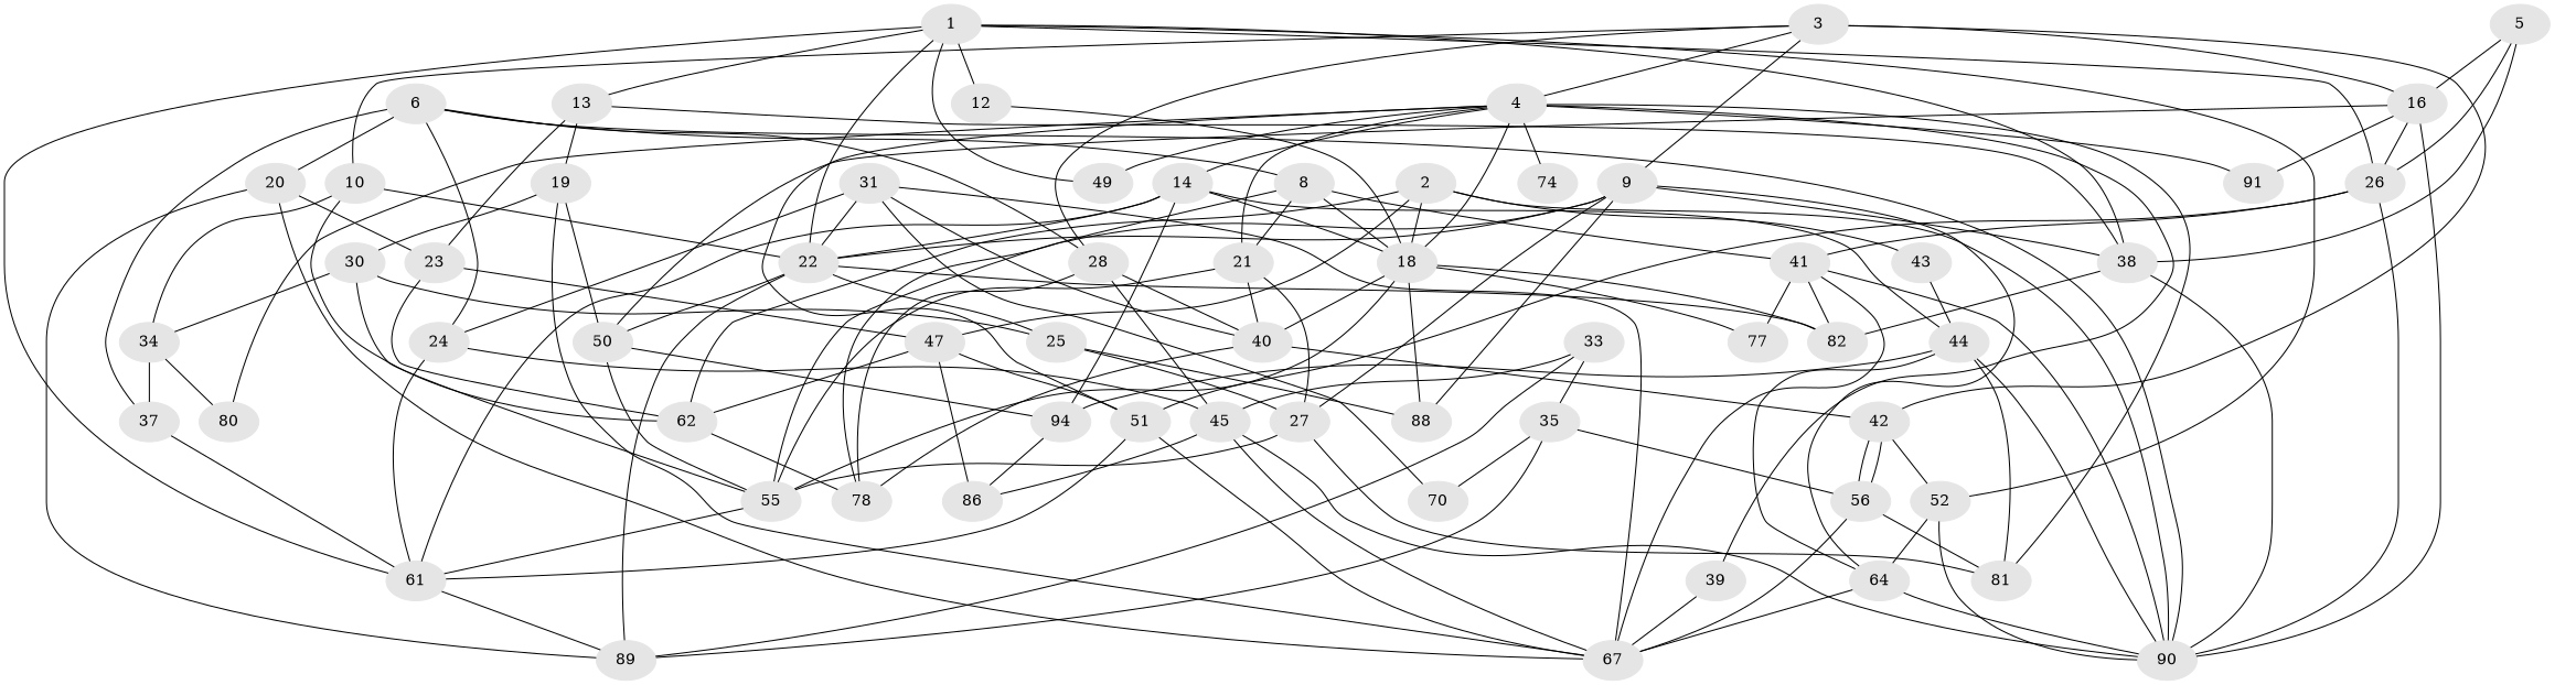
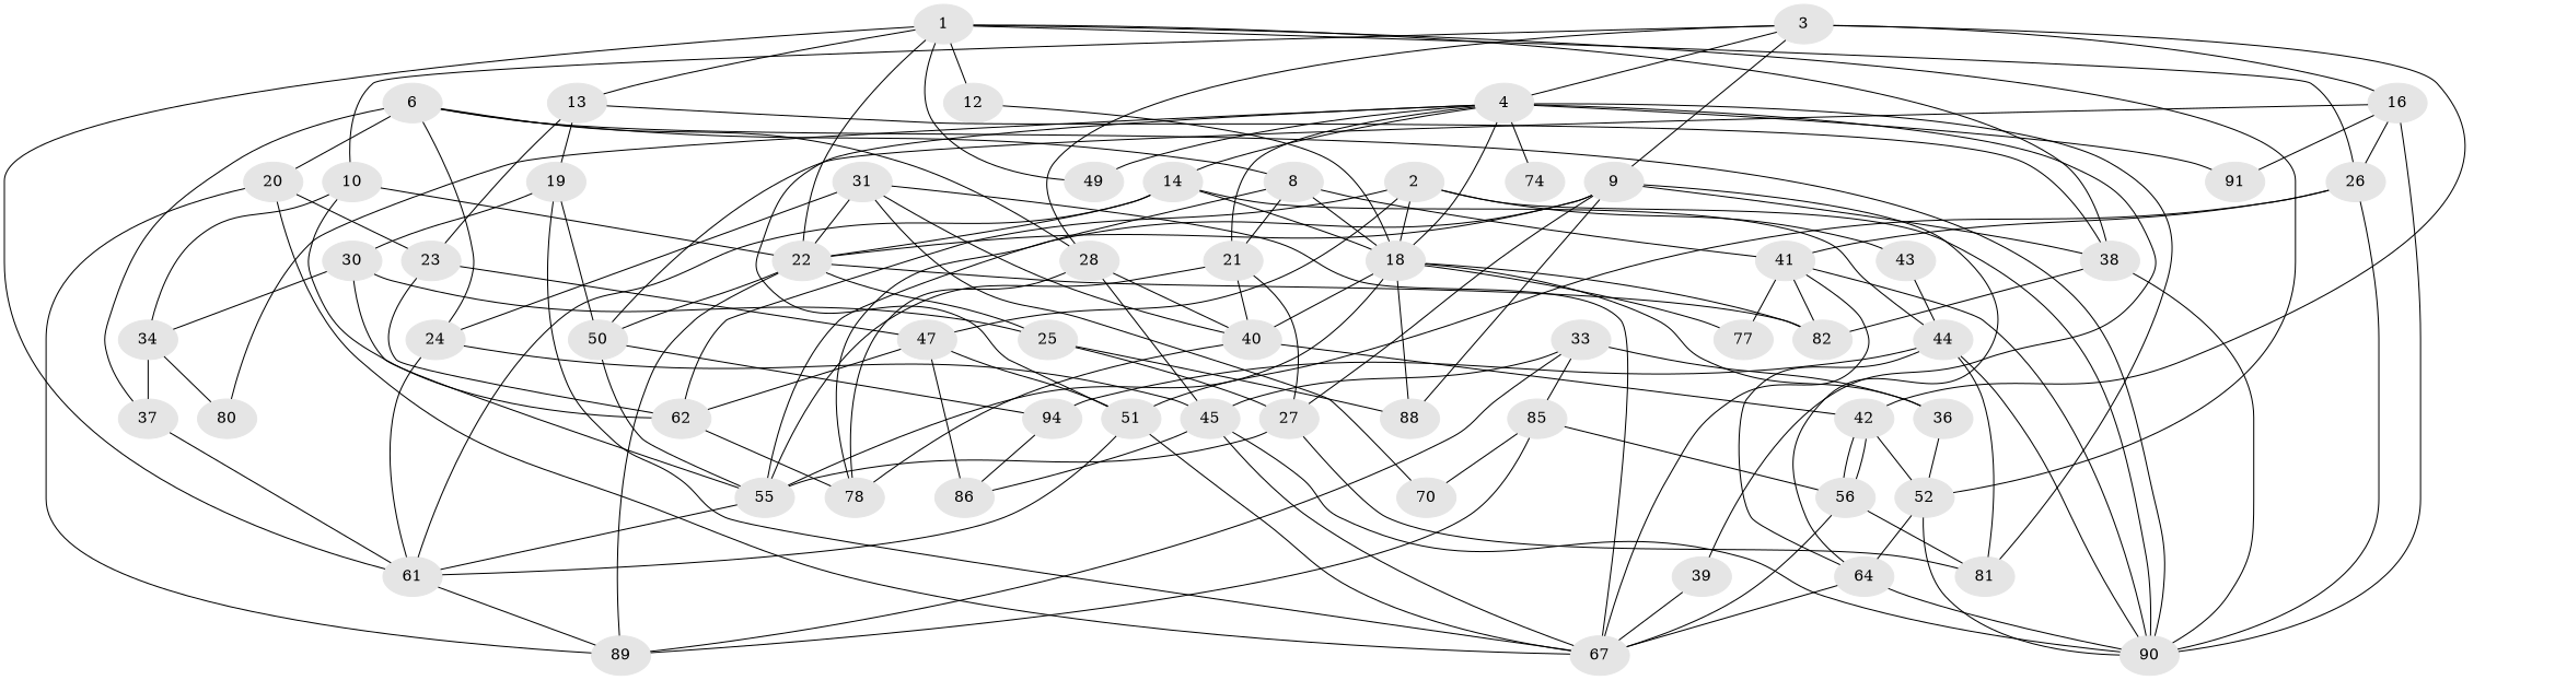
  graph {
    node [color=gray90 style=filled]
    1 [super="+15"]
    12
    13
    22 [super="+60"]
    26 [super="+87"]
    n6 [label=49]
    38 [super="+69"]
    52 [super="+77"]
    61 [super="+63"]
    18 [super="+84"]
    19
    23
    50 [super="+85"]
    82
    25 [super="+53"]
    89 [super="+93"]
    90 [super="+99"]
    51 [super="+54"]
    41 [super="+83"]
    64 [super="+68"]
    2 [super="+7"]
    43
    47 [super="+75"]
    62 [super="+92"]
    55 [super="+59"]
    88
    40 [super="+76"]
+   36
    n29 [label=77]
    44 [super="+49"]
    86
    78
    3 [super="+98"]
    4 [super="+96"]
    9 [super="+65"]
    10
    16 [super="+17"]
    28 [super="+46"]
    42 [super="+57"]
    14 [super="+79"]
    21
    39
    74
    80
    81
    91
    27 [super="+97"]
    34 [super="+66"]
    45 [super="+58"]
    56
    94
    67 [super="+71"]
-   5
    6 [super="+48"]
    8 [super="+31"]
    20 [super="+72"]
    24
    37
    n59 [label=31 super="+95"]
    70
    30
    33
-   35
+   35 [label=85]
    1 -- 12
    1 -- 13
    1 -- 22
    1 -- 26
    1 -- n6
    1 -- 38
    1 -- 52
    1 -- 61
    12 -- 18
    13 -- 38
    13 -- 19
    13 -- 23
    22 -- 50
    22 -- 82
    22 -- 25
    22 -- 89
    26 -- 90
    26 -- 51
    26 -- 41
    38 -- 82
    38 -- 90
    52 -- 90
    52 -- 64 [weight=2]
    61 -- 89
    18 -- 82
    18 -- 55
    18 -- 88
    18 -- 40
+   18 -- 36
    18 -- n29
    19 -- 50
    19 -- 67
    19 -- 30
    23 -- 47
    23 -- 62
    50 -- 55
    50 -- 94
    25 -- 88
    25 -- 27
    51 -- 61
    51 -- 67
    41 -- 82
    41 -- 90
    41 -- n29
    41 -- 67
    64 -- 90
    64 -- 67
    2 -- 18
    2 -- 90
    2 -- 43
    2 -- 47
    2 -- 62 [weight=2]
    43 -- 44
    47 -- 51
    47 -- 62
    47 -- 86 [weight=2]
    62 -- 78
    55 -- 61
    40 -- 78
    40 -- 42
+   36 -- 52
    44 -- 90
    44 -- 64
    44 -- 81
    44 -- 94
    3 -- 4
    3 -- 9
    3 -- 10
    3 -- 16
    3 -- 28
    3 -- 42
    4 -- n6
    4 -- 18
    4 -- 51
    4 -- 14
    4 -- 21
    4 -- 39
    4 -- 74 [weight=2]
    4 -- 80
    4 -- 81
    4 -- 91
    9 -- 22
    9 -- 38
    9 -- 64
    9 -- 55
    9 -- 88
    9 -- 27
    10 -- 22 [weight=2]
    10 -- 62
    10 -- 34
    16 -- 26
    16 -- 50
    16 -- 90
    16 -- 91
    28 -- 40
    28 -- 78
    28 -- 45
    42 -- 52
    42 -- 56
    42 -- 56
    14 -- 22
    14 -- 61
    14 -- 18
    14 -- 44
-   14 -- 94
    21 -- 55
    21 -- 40
    21 -- 27
    39 -- 67
    27 -- 55
    27 -- 81
    34 -- 80
    34 -- 37
    45 -- 90
    45 -- 86
    45 -- 67
    56 -- 81
    56 -- 67
    94 -- 86
-   5 -- 26
-   5 -- 38
-   5 -- 16
    6 -- 90
    6 -- 28
    6 -- 8
    6 -- 20 [weight=2]
    6 -- 24
    6 -- 37
    8 -- 18 [weight=2]
    8 -- 41
    8 -- 78
    8 -- 21
    20 -- 23
    20 -- 89
    20 -- 67
    24 -- 61
    24 -- 45
    37 -- 61
    n59 -- 22
    n59 -- 40
    n59 -- 67
    n59 -- 24
    n59 -- 70
    30 -- 25
    30 -- 55
    30 -- 34
    33 -- 89
+   33 -- 36
    33 -- 45
    33 -- 35
    35 -- 89
    35 -- 56
    35 -- 70
  }
